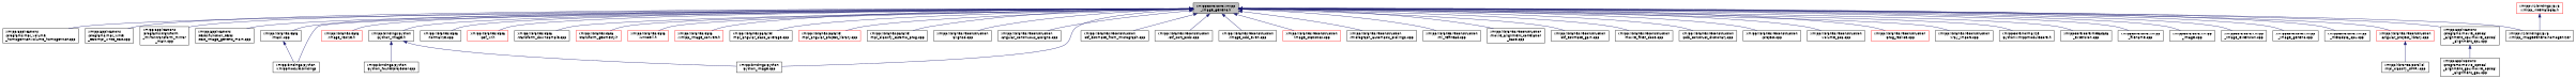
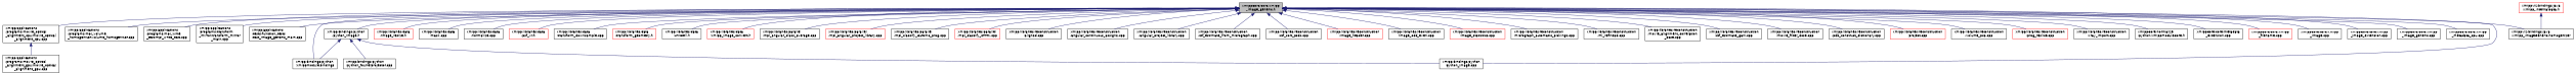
  digraph {
    node [color=black fillcolor=white fontname=Helvetica fontsize=10 shape=record style=filled]
    edge [color=midnightblue dir=back fontname=Helvetica fontsize=10 labelfontname=Helvetica labelfontsize=10 style=solid]
    n1 [fillcolor=grey75 fontcolor=black height=0.2 label="xmippCore/core/xmipp\l_image_generic.h" width=0.4]
    n2 [height=0.2 label="xmipp/applications\l/programs/movie_optical\l_alignment_cpu/movie_optical\l_alignment_cpu.cpp" width=0.4]
    n3 [height=0.2 label="xmipp/applications\l/programs/mpi_volume\l_homogenizer/volume_homogenizer.cpp" width=0.4]
    n4 [height=0.2 label="xmipp/applications\l/programs/mpi_write\l_test/mpi_write_test.cpp" width=0.4]
    n5 [height=0.2 label="xmipp/applications\l/programs/transform\l_mirror/transform_mirror\l_main.cpp" width=0.4]
    n6 [height=0.2 label="xmipp/applications\l/tests/function_tests\l/test_image_generic_main.cpp" width=0.4]
    n7 [height=0.2 label="xmipp/bindings/python\l/python_image.h" width=0.4]
    n8 [height=0.2 label="xmipp/bindings/python\l/xmippmodule.bindings" width=0.4]
    n9 [color=red height=0.2 label="xmipp/libraries/data\l/image_resize.h" width=0.4]
    n10 [height=0.2 label="xmipp/libraries/data\l/mask.cpp" width=0.4]
    n11 [height=0.2 label="xmipp/libraries/data\l/normalize.cpp" width=0.4]
    n12 [color=red height=0.2 label="xmipp/libraries/data\l/psf_xr.h" width=0.4]
    n13 [height=0.2 label="xmipp/libraries/data\l/transform_downsample.cpp" width=0.4]
    n14 [color=red height=0.2 label="xmipp/libraries/data\l/transform_geometry.h" width=0.4]
-   n15 [color=red height=0.2 label="xmipp/libraries/data\l/unitCell.h" width=0.4]
+   n15 [height=0.2 label="xmipp/libraries/data\l/unitCell.h" width=0.4]
    n16 [color=red height=0.2 label="xmipp/libraries/data\l/xmipp_image_convert.h" width=0.4]
    n17 [height=0.2 label="xmipp/libraries/parallel\l/mpi_angular_class_average.cpp" width=0.4]
    n18 [color=red height=0.2 label="xmipp/libraries/parallel\l/mpi_angular_project_library.cpp" width=0.4]
    n19 [height=0.2 label="xmipp/libraries/parallel\l/mpi_classify_CLTomo_prog.cpp" width=0.4]
-   n20 [height=0.2 label="xmipp/libraries/parallel\l/mpi_classify_FTTRI.cpp" width=0.4]
+   n20 [color=red height=0.2 label="xmipp/libraries/parallel\l/mpi_classify_FTTRI.cpp" width=0.4]
    n21 [height=0.2 label="xmipp/libraries/reconstruction\l/align2d.cpp" width=0.4]
    n22 [height=0.2 label="xmipp/libraries/reconstruction\l/angular_continuous_assign2.cpp" width=0.4]
-   n23 [color=red height=0.2 label="xmipp/libraries/reconstruction\l/angular_project_library.cpp" width=0.4]
+   n23 [height=0.2 label="xmipp/libraries/reconstruction\l/angular_project_library.cpp" width=0.4]
    n24 [height=0.2 label="xmipp/libraries/reconstruction\l/ctf_estimate_from_micrograph.cpp" width=0.4]
    n25 [height=0.2 label="xmipp/libraries/reconstruction\l/ctf_sort_psds.cpp" width=0.4]
+   n26 [color=red height=0.2 label="xmipp/libraries/reconstruction\l/image_header.cpp" width=0.4]
    n27 [height=0.2 label="xmipp/libraries/reconstruction\l/image_odd_even.cpp" width=0.4]
    n28 [color=red height=0.2 label="xmipp/libraries/reconstruction\l/image_statistics.cpp" width=0.4]
    n29 [height=0.2 label="xmipp/libraries/reconstruction\l/micrograph_automatic_picking2.cpp" width=0.4]
    n30 [height=0.2 label="xmipp/libraries/reconstruction\l/ml_refine3d.cpp" width=0.4]
    n31 [height=0.2 label="xmipp/libraries/reconstruction\l/movie_alignment_correlation\l_base.cpp" width=0.4]
    n32 [height=0.2 label="xmipp/libraries/reconstruction\l/ctf_estimate_gain.cpp" width=0.4]
    n33 [height=0.2 label="xmipp/libraries/reconstruction\l/movie_filter_dose.cpp" width=0.4]
    n34 [height=0.2 label="xmipp/libraries/reconstruction\l/pdb_construct_dictionary.cpp" width=0.4]
-   n35 [height=0.2 label="xmipp/libraries/reconstruction\l/project.cpp" width=0.4]
+   n35 [color=red height=0.2 label="xmipp/libraries/reconstruction\l/project.cpp" width=0.4]
    n36 [height=0.2 label="xmipp/libraries/reconstruction\l/volume_pca.cpp" width=0.4]
    n37 [color=red height=0.2 label="xmipp/libraries/reconstruction\l/prog_reslice.cpp" width=0.4]
    n38 [height=0.2 label="xmipp/libraries/reconstruction\l/xray_import.cpp" width=0.4]
    n39 [height=0.2 label="xmippCore/normalize\l/python/xmippmoduleCore.h" width=0.4]
    n40 [height=0.2 label="xmippCore/core/metadata\l_extension.cpp" width=0.4]
-   n41 [height=0.2 label="xmippCore/core/xmipp\l_filename.cpp" width=0.4]
+   n41 [color=red height=0.2 label="xmippCore/core/xmipp\l_filename.cpp" width=0.4]
    n42 [height=0.2 label="xmippCore/core/xmipp\l_image.cpp" width=0.4]
    n43 [height=0.2 label="xmippCore/core/xmipp\l_image_extension.cpp" width=0.4]
    n44 [height=0.2 label="xmippCore/core/xmipp\l_image_generic.cpp" width=0.4]
    n45 [height=0.2 label="xmippCore/core/xmipp\l_metadata_cpu.cpp" width=0.4]
    n46 [height=0.2 label="xmippViz/bindings/java\l/xmipp_ImageGeneric.homogenizer" width=0.4]
    n47 [height=0.2 label="xmipp/bindings/python\l/python_image.cpp" width=0.4]
    n48 [height=0.2 label="xmipp/applications\l/programs/movie_optical\l_alignment_gpu/movie_optical\l_alignment_gpu.cpp" width=0.4]
    n49 [height=0.2 label="xmipp/bindings/python\l/python_fourierprojector.cpp" width=0.4]
    n50 [color=red height=0.2 label="xmippViz/bindings/java\l/xmipp_InternalData.h" width=0.4]
    n1 -> n2
    n1 -> n3
    n1 -> n4
    n1 -> n5
    n1 -> n6
    n1 -> n7
    n1 -> n8
    n1 -> n9
    n1 -> n10
    n1 -> n11
    n1 -> n12
    n1 -> n13
    n1 -> n14
    n1 -> n15
    n1 -> n16
    n1 -> n17
    n1 -> n18
    n1 -> n19
-   n23 -> n20
+   n1 -> n20
    n1 -> n21
    n1 -> n22
    n1 -> n23
    n1 -> n24
    n1 -> n25
+   n1 -> n26
    n1 -> n27
    n1 -> n28
    n1 -> n29
    n1 -> n30
    n1 -> n31
    n1 -> n32
    n1 -> n33
    n1 -> n34
    n1 -> n35
    n1 -> n36
    n1 -> n37
    n1 -> n38
    n1 -> n39
    n1 -> n40
    n1 -> n41
    n1 -> n42
    n1 -> n43
    n1 -> n44
    n1 -> n45
    n1 -> n46
    n1 -> n47
    n2 -> n48
-   n10 -> n8
+   n7 -> n8
    n7 -> n47
    n7 -> n49
    n50 -> n46
  }
